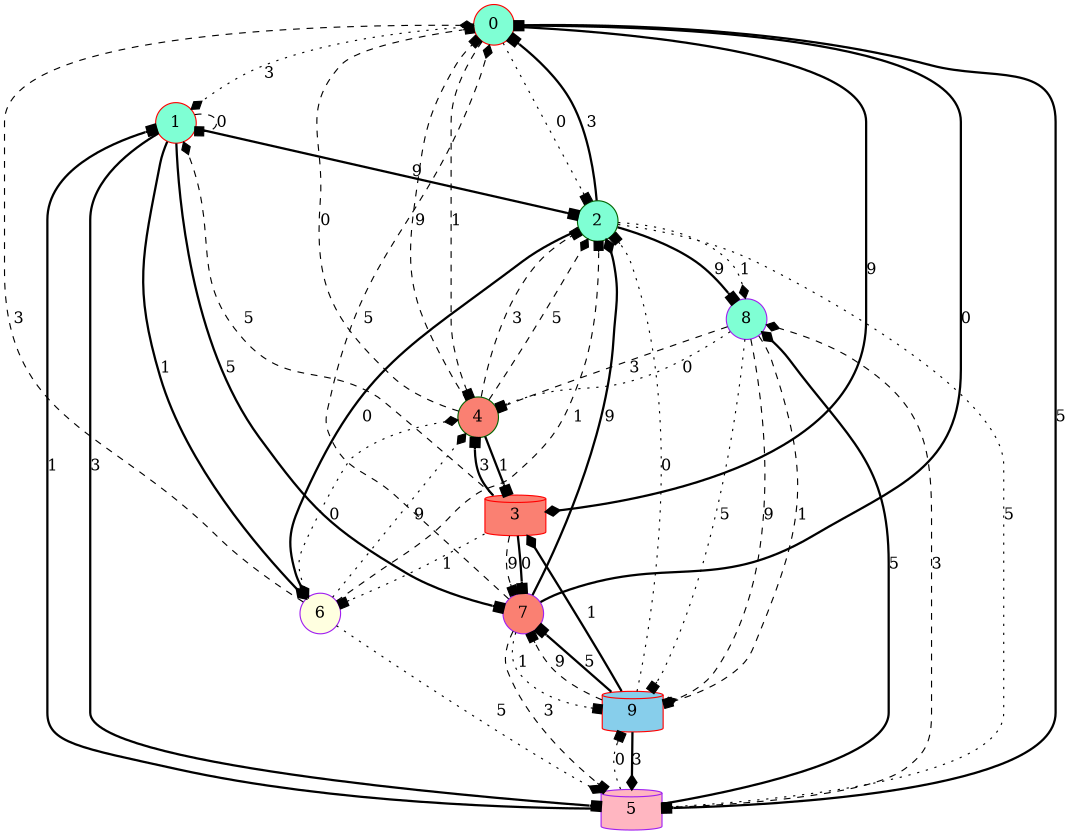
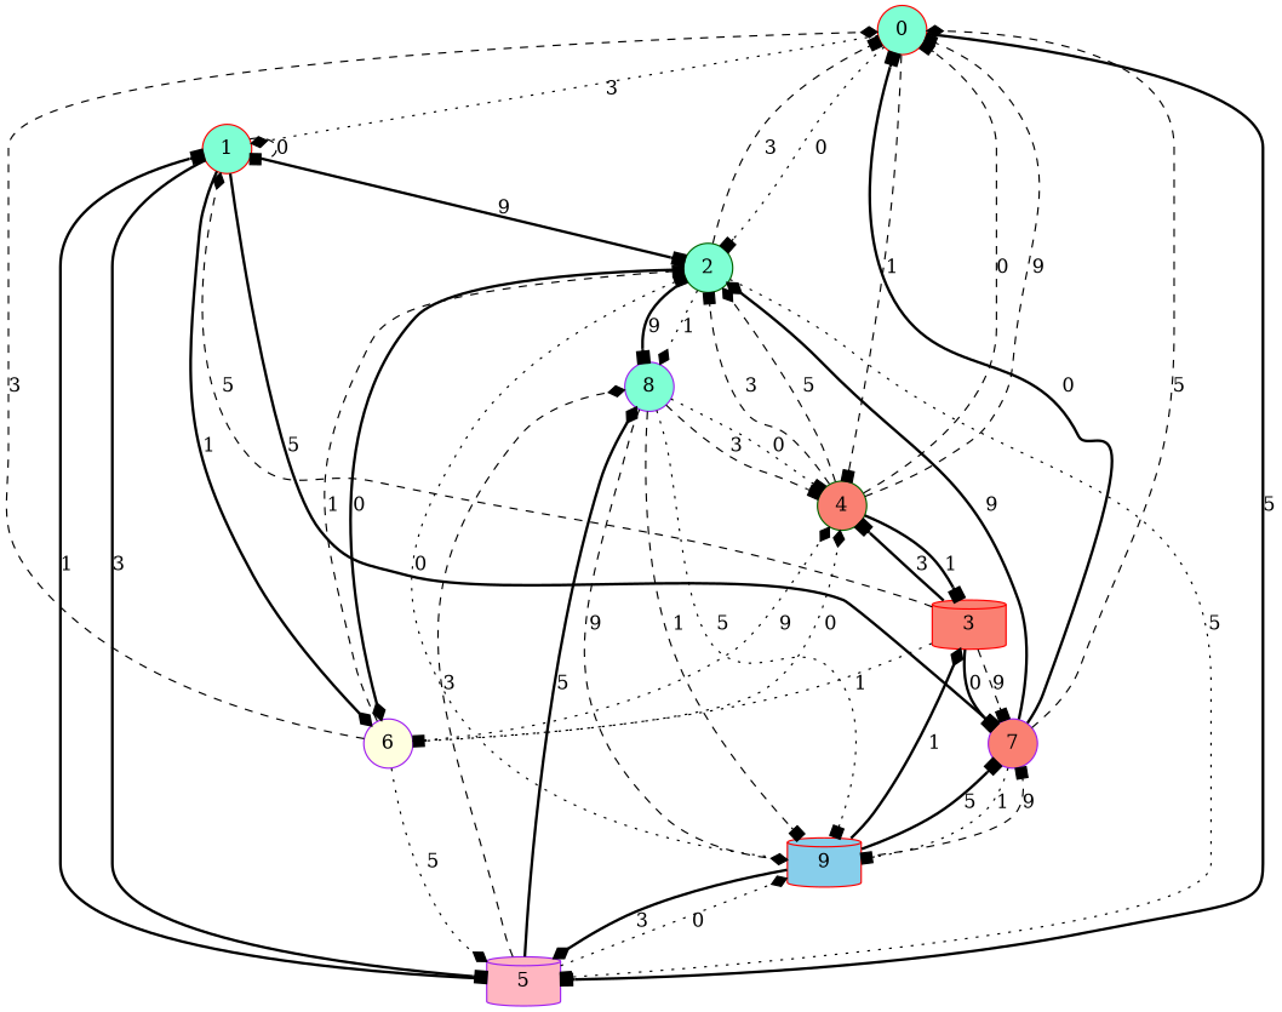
  digraph {
    node [color=red fillcolor=aquamarine shape=circle style=filled]
    edge [arrowhead=box style=bold]
    n1 [label=0]
    n2 [label=1]
    n3 [color=darkgreen label=2]
    n4 [fillcolor=salmon label=3 shape=cylinder]
    n5 [color=darkgreen fillcolor=salmon label=4]
    n6 [color=purple fillcolor=lightpink label=5 shape=cylinder]
    n7 [color=purple fillcolor=lightyellow label=6]
    n8 [color=purple fillcolor=salmon label=7]
    n9 [color=purple label=8]
    n10 [fillcolor=skyblue label=9 shape=cylinder]
    n1 -> n2 [arrowhead=diamond label=3 style=dotted]
    n1 -> n3 [label=0 style=dotted]
-   n1 -> n4 [arrowhead=diamond label=9]
    n1 -> n5 [label=1 style=dashed]
    n1 -> n6 [label=5]
    n2 -> n2 [label=0 style=dashed]
    n2 -> n3 [label=9]
    n2 -> n6 [label=3]
    n2 -> n7 [arrowhead=diamond label=1]
    n2 -> n8 [label=5]
-   n3 -> n1 [label=3]
+   n3 -> n1 [label=3 style=dashed]
    n3 -> n6 [label=5 style=dotted]
    n3 -> n7 [arrowhead=diamond label=0]
    n3 -> n9 [label=9]
    n3 -> n9 [arrowhead=diamond label=1 style=dotted]
    n4 -> n2 [arrowhead=diamond label=5 style=dashed]
    n4 -> n5 [label=3]
    n4 -> n7 [label=1 style=dotted]
    n4 -> n8 [label=0]
    n4 -> n8 [label=9 style=dashed]
    n5 -> n1 [label=0 style=dashed]
    n5 -> n1 [label=9 style=dashed]
    n5 -> n3 [label=3 style=dashed]
    n5 -> n3 [arrowhead=diamond label=5 style=dashed]
    n5 -> n4 [label=1]
    n6 -> n2 [label=1]
    n6 -> n9 [arrowhead=diamond label=3 style=dashed]
    n6 -> n9 [arrowhead=diamond label=5]
-   n6 -> n10 [label=0 style=dotted]
+   n6 -> n10 [arrowhead=diamond label=0 style=dotted]
    n7 -> n1 [arrowhead=diamond label=3 style=dashed]
    n7 -> n3 [label=1 style=dashed]
    n7 -> n5 [arrowhead=diamond label=0 style=dotted]
    n7 -> n5 [arrowhead=diamond label=9 style=dotted]
    n7 -> n6 [arrowhead=diamond label=5 style=dotted]
    n8 -> n1 [label=0]
    n8 -> n1 [arrowhead=diamond label=5 style=dashed]
    n8 -> n3 [arrowhead=diamond label=9]
-   n8 -> n6 [label=3 style=dashed]
    n8 -> n10 [label=1 style=dotted]
    n9 -> n5 [label=3 style=dashed]
    n9 -> n5 [label=0 style=dotted]
    n9 -> n10 [arrowhead=diamond label=9 style=dashed]
    n9 -> n10 [label=1 style=dashed]
    n9 -> n10 [label=5 style=dotted]
    n10 -> n3 [label=0 style=dotted]
    n10 -> n4 [arrowhead=diamond label=1]
    n10 -> n6 [arrowhead=diamond label=3]
    n10 -> n8 [label=9 style=dashed]
    n10 -> n8 [label=5]
  }
